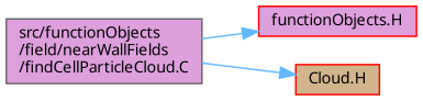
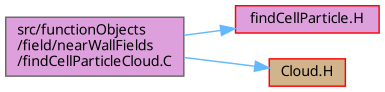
  digraph {
    rankdir=LR
    fontname="Noto Sans"
    node [color=red fillcolor=plum fontname="Noto Sans" fontsize=10 shape=box style=filled]
    edge [color=steelblue1 fontname="Noto Sans" fontsize=10 labelfontname=Helvetica labelfontsize=10 style=solid]
    n1 [color=gray40 fontcolor=black height=0.2 label="src/functionObjects\l/field/nearWallFields\l/findCellParticleCloud.C" width=0.4]
-   n2 [height=0.2 label="functionObjects.H" width=0.4]
+   n2 [height=0.2 label="findCellParticle.H" width=0.4]
    n3 [fillcolor=tan height=0.2 label="Cloud.H" width=0.4]
    n1 -> n2
    n1 -> n3
  }
